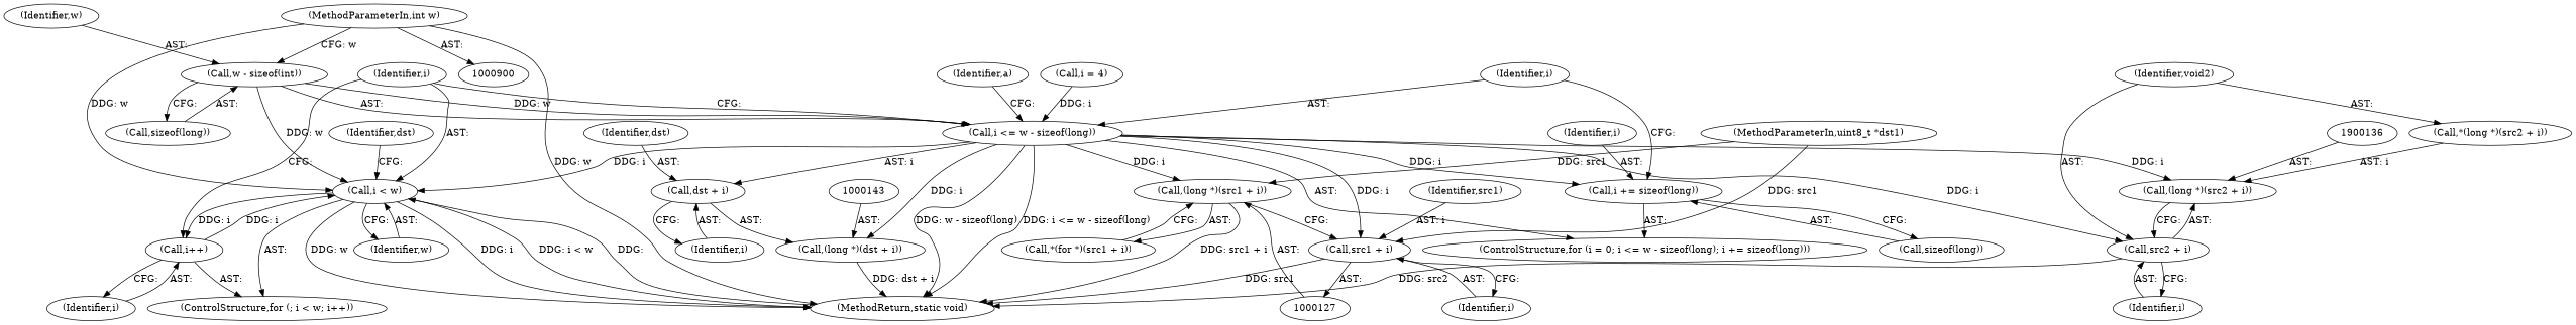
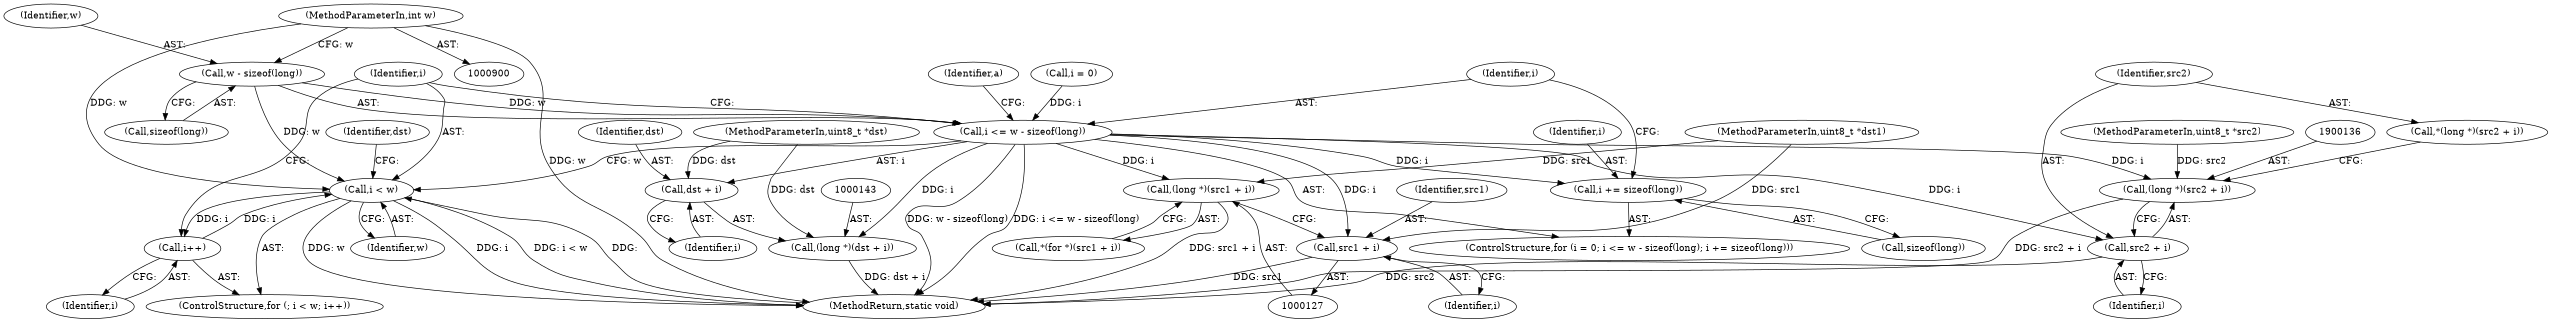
  digraph {
-   n1 [label="(Call,w - sizeof(int))"]
+   n1 [label="(Call,w - sizeof(long))"]
    n2 [label="(Call,i <= w - sizeof(long))"]
    n3 [label="(Call,i < w)"]
    n4 [label="(Call,sizeof(long))"]
    n5 [label="(MethodReturn,static void)"]
    n6 [label="(Call,i += sizeof(long))"]
    n7 [label="(Call,(long *)(src1 + i))"]
    n8 [label="(Call,src1 + i)"]
    n9 [label="(Call,(long *)(src2 + i))"]
    n10 [label="(Call,src2 + i)"]
    n11 [label="(Call,(long *)(dst + i))"]
    n12 [label="(Call,dst + i)"]
    n13 [label="(ControlStructure,for (i = 0; i <= w - sizeof(long); i += sizeof(long)))"]
    n14 [label="(Call,i++)"]
    n15 [label="(Identifier,w)"]
    n16 [label="(ControlStructure,for (; i < w; i++))"]
    n17 [label="(MethodParameterIn,int w)"]
    n18 [label=1000900]
    n19 [label="(Call,sizeof(long))"]
    n20 [label="(Call,*(for *)(src1 + i))"]
    n21 [label="(Identifier,i)"]
    1000127
    n23 [label="(Identifier,i)"]
    n24 [label="(Identifier,i)"]
    n25 [label="(Call,*(long *)(src2 + i))"]
    n26 [label="(Identifier,i)"]
-   n27 [label="(Call,i = 4)"]
+   n27 [label="(Call,i = 0)"]
    n28 [label="(Identifier,i)"]
-   n29 [label="(Identifier,void2)"]
+   n29 [label="(Identifier,src2)"]
    n30 [label="(Identifier,i)"]
    n31 [label="(MethodParameterIn,uint8_t *dst1)"]
    n32 [label="(Identifier,dst)"]
    n33 [label="(Identifier,w)"]
+   n34 [label="(MethodParameterIn,uint8_t *src2)"]
    n35 [label="(Identifier,src1)"]
    n36 [label="(Identifier,dst)"]
+   n37 [label="(MethodParameterIn,uint8_t *dst)"]
    n38 [label="(Identifier,i)"]
    n39 [label="(Identifier,a)"]
    n40 [label=1900136]
    1000143
    n1 -> n2 [label="AST: "]
    n1 -> n2 [label="DDG: w"]
    n1 -> n3 [label="DDG: w"]
    n1 -> n4 [label="CFG: "]
-   n2 -> n3 [label="DDG: i"]
+   n2 -> n3 [label="CFG: w"]
    n2 -> n5 [label="DDG: w - sizeof(long)"]
    n2 -> n5 [label="DDG: i <= w - sizeof(long)"]
    n2 -> n6 [label="DDG: i"]
    n2 -> n7 [label="DDG: i"]
    n2 -> n8 [label="DDG: i"]
    n2 -> n9 [label="DDG: i"]
    n2 -> n10 [label="DDG: i"]
    n2 -> n11 [label="DDG: i"]
    n2 -> n12 [label="AST: i"]
    n2 -> n13 [label="AST: "]
    n3 -> n5 [label="DDG: w"]
    n3 -> n5 [label="DDG: i"]
    n3 -> n5 [label="DDG: i < w"]
    n3 -> n14 [label="DDG: i"]
    n3 -> n15 [label="CFG: "]
    n3 -> n16 [label="AST: "]
    n4 -> n1 [label="AST: "]
    n5 -> n3 [label="DDG: "]
    n6 -> n13 [label="AST: "]
    n6 -> n19 [label="CFG: "]
    n7 -> n5 [label="DDG: src1 + i"]
    n7 -> n8 [label="CFG: "]
    n7 -> n20 [label="AST: "]
    n8 -> n5 [label="DDG: src1"]
    n8 -> n21 [label="CFG: "]
    n8 -> 1000127 [label="AST: "]
+   n9 -> n5 [label="DDG: src2 + i"]
    n9 -> n10 [label="CFG: "]
    n10 -> n5 [label="DDG: src2"]
    n10 -> n9 [label="AST: "]
    n10 -> n23 [label="CFG: "]
    n11 -> n5 [label="DDG: dst + i"]
    n12 -> n11 [label="AST: "]
    n12 -> n24 [label="CFG: "]
    n14 -> n3 [label="DDG: i"]
    n14 -> n16 [label="AST: "]
    n14 -> n26 [label="CFG: "]
    n15 -> n3 [label="AST: "]
    n17 -> n1 [label="CFG: w"]
    n17 -> n3 [label="DDG: w"]
    n17 -> n5 [label="DDG: w"]
    n17 -> n18 [label="AST: "]
    n19 -> n6 [label="AST: "]
    n20 -> n7 [label="CFG: "]
    n21 -> n8 [label="AST: "]
    1000127 -> n7 [label="AST: "]
    n23 -> n10 [label="AST: "]
    n24 -> n12 [label="AST: "]
-   n25 -> n9 [label="AST: i"]
+   n25 -> n9 [label="CFG: "]
    n26 -> n14 [label="AST: "]
    n27 -> n2 [label="DDG: i"]
    n28 -> n6 [label="AST: "]
    n29 -> n10 [label="AST: "]
    n29 -> n25 [label="AST: "]
    n30 -> n2 [label="CFG: "]
    n30 -> n3 [label="AST: "]
    n30 -> n14 [label="CFG: "]
    n31 -> n7 [label="DDG: src1"]
    n31 -> n8 [label="DDG: src1"]
    n32 -> n3 [label="CFG: "]
    n33 -> n1 [label="AST: "]
-   n35 -> n8 [label="AST: i"]
+   n34 -> n9 [label="DDG: src2"]
+   n35 -> n8 [label="AST: "]
    n36 -> n12 [label="AST: "]
+   n37 -> n11 [label="DDG: dst"]
+   n37 -> n12 [label="DDG: dst"]
    n38 -> n2 [label="AST: "]
    n38 -> n6 [label="CFG: "]
    n39 -> n2 [label="CFG: "]
    n40 -> n9 [label="AST: "]
    1000143 -> n11 [label="AST: "]
  }
